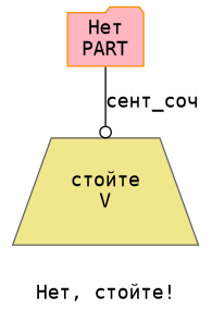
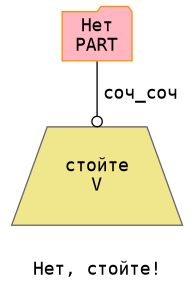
  digraph {
    label="Нет, стойте!"
    fontname="DejaVu Sans Mono"
    node [penwidth=1 style=filled fontname="DejaVu Sans Mono"]
    n1 [fillcolor=lightpink label="Нет\nPART" shape=folder color=darkorange]
    n2 [fillcolor=khaki label="стойте\nV" shape=trapezium color=gray40]
-   n1 -> n2 [label="сент_соч" arrowhead=odot fontname="DejaVu Sans Mono"]
+   n1 -> n2 [label="соч_соч" arrowhead=odot fontname="DejaVu Sans Mono"]
  }
